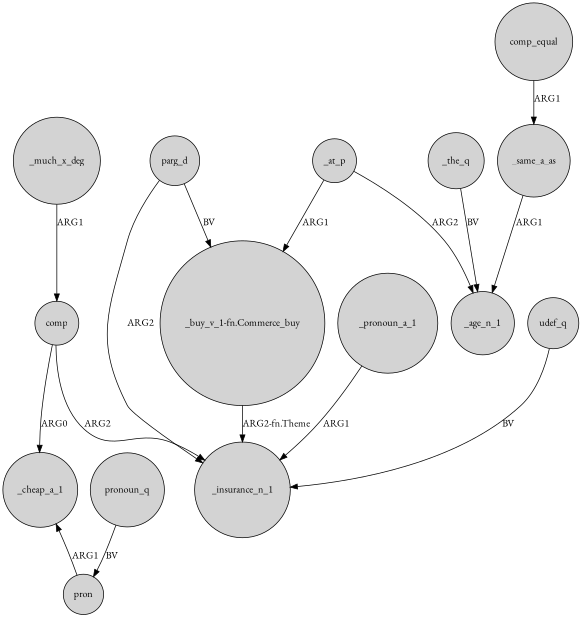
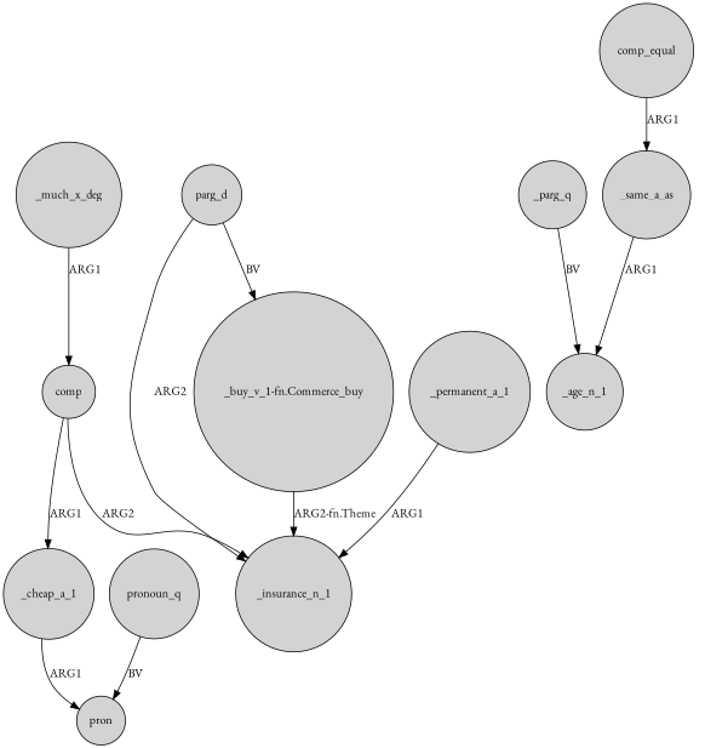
  digraph {
    fontname="EB Garamond"
    node [fontname="EB Garamond" shape=circle style=filled]
    edge [fontname="EB Garamond"]
    _same_a_as
    _age_n_1
    comp
    _insurance_n_1
    _cheap_a_1
    pron
-   _permanent_a_1 [label=_pronoun_a_1]
-   _at_p
+   _permanent_a_1
    "_buy_v_1-fn.Commerce_buy"
    comp_equal
    parg_d
    _much_x_deg
-   udef_q
-   _the_q
+   _the_q [label=_parg_q]
    pronoun_q
    _same_a_as -> _age_n_1 [label=ARG1]
    comp -> _insurance_n_1 [label=ARG2]
-   comp -> _cheap_a_1 [label=ARG0]
-   pron -> _cheap_a_1 [label=ARG1]
+   comp -> _cheap_a_1 [label=ARG1]
+   _cheap_a_1 -> pron [label=ARG1]
    _permanent_a_1 -> _insurance_n_1 [label=ARG1]
-   _at_p -> _age_n_1 [label=ARG2]
-   _at_p -> "_buy_v_1-fn.Commerce_buy" [label=ARG1]
    "_buy_v_1-fn.Commerce_buy" -> _insurance_n_1 [label="ARG2-fn.Theme"]
    comp_equal -> _same_a_as [label=ARG1]
    parg_d -> _insurance_n_1 [label=ARG2]
    parg_d -> "_buy_v_1-fn.Commerce_buy" [label=BV]
    _much_x_deg -> comp [label=ARG1]
-   udef_q -> _insurance_n_1 [label=BV]
    _the_q -> _age_n_1 [label=BV]
    pronoun_q -> pron [label=BV]
  }
